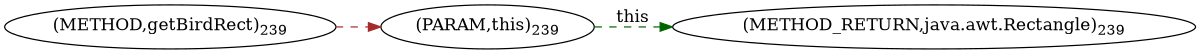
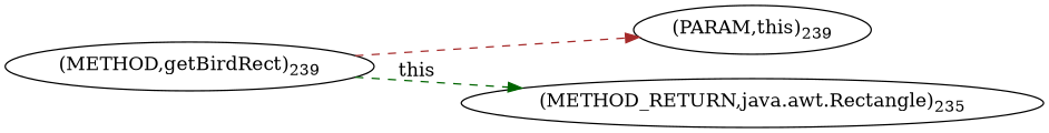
  digraph {
    rankdir=LR
    edge [style=dashed]
    n1 [label=<(METHOD,getBirdRect)<SUB>239</SUB>>]
    n2 [label=<(PARAM,this)<SUB>239</SUB>>]
-   n3 [label=<(METHOD_RETURN,java.awt.Rectangle)<SUB>239</SUB>>]
+   n3 [label=<(METHOD_RETURN,java.awt.Rectangle)<SUB>235</SUB>>]
    n1 -> n2 [color=brown]
-   n2 -> n3 [color=darkgreen label=this]
+   n1 -> n3 [color=darkgreen label=this]
  }
